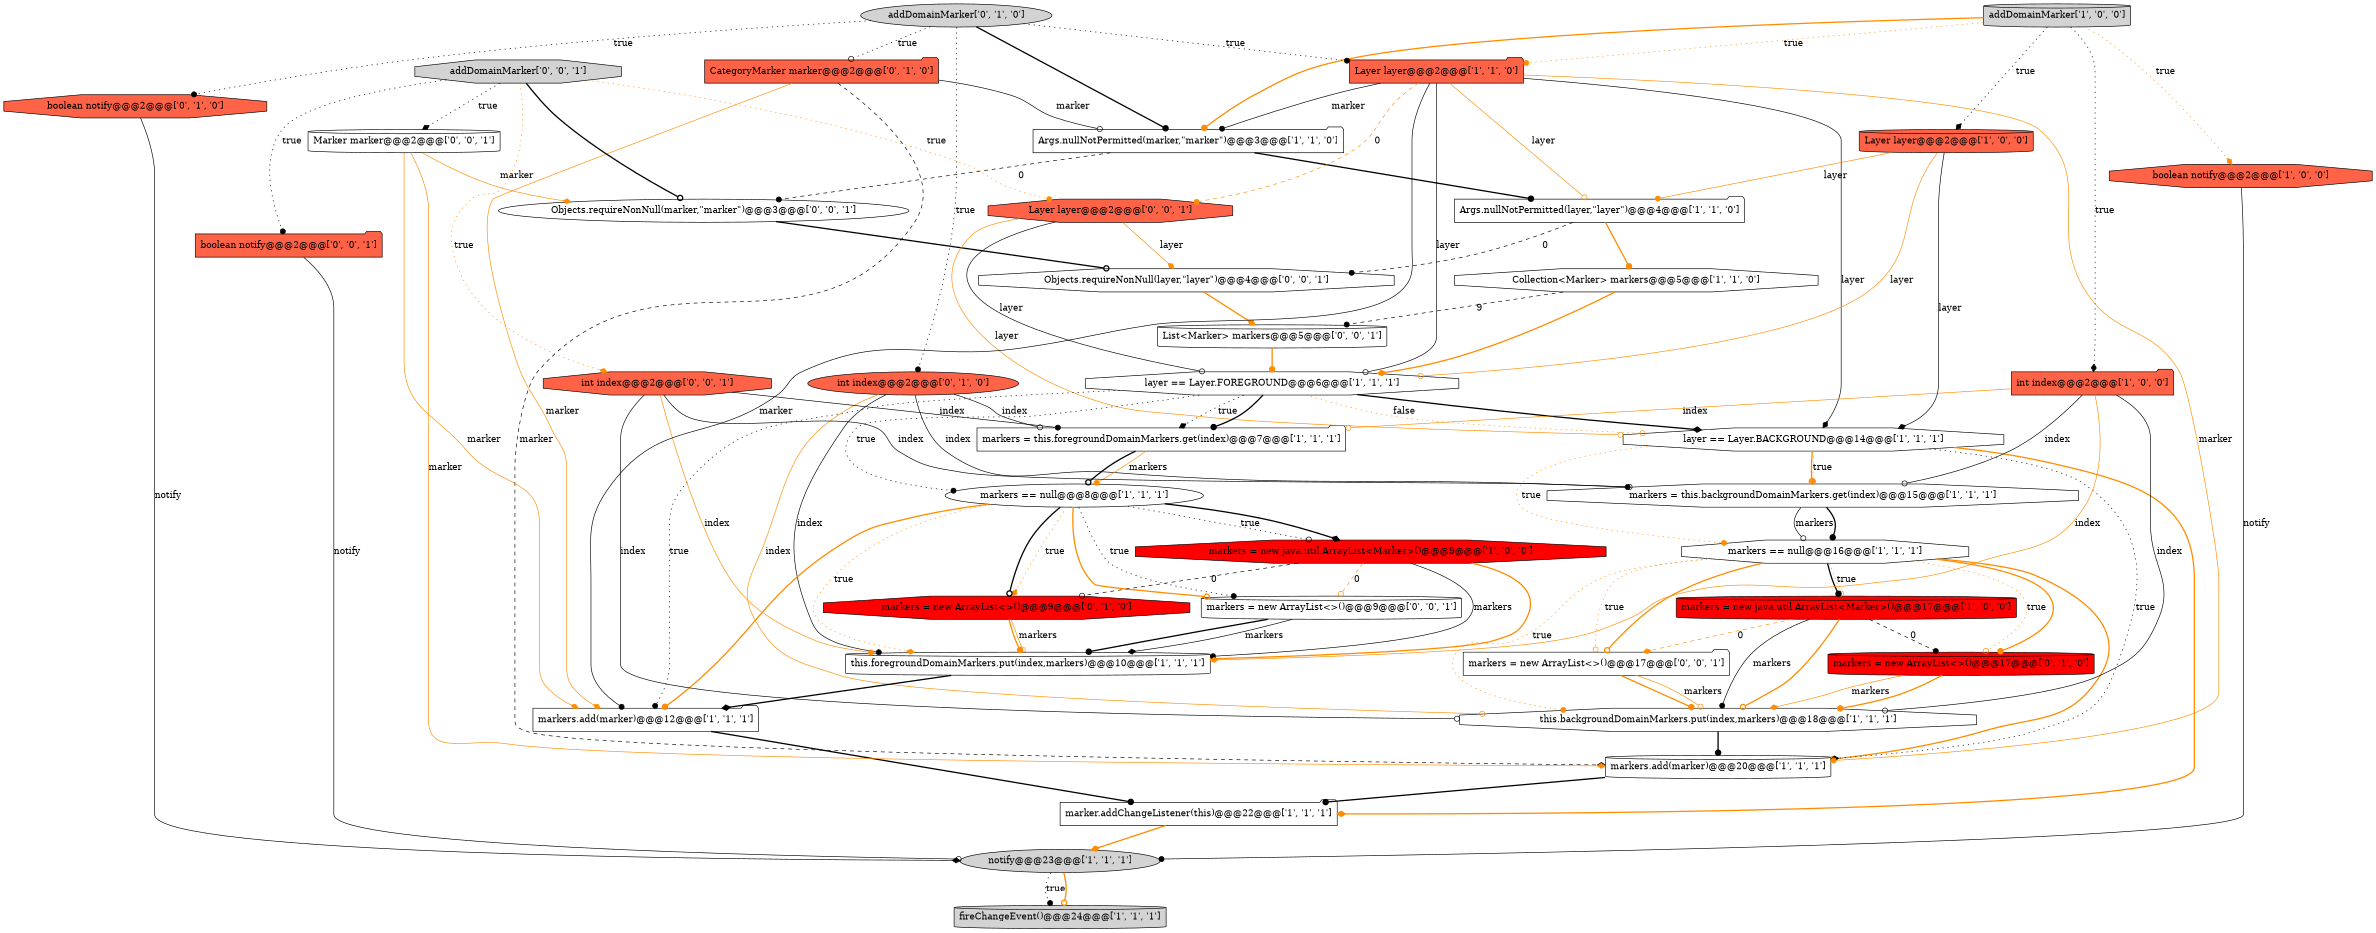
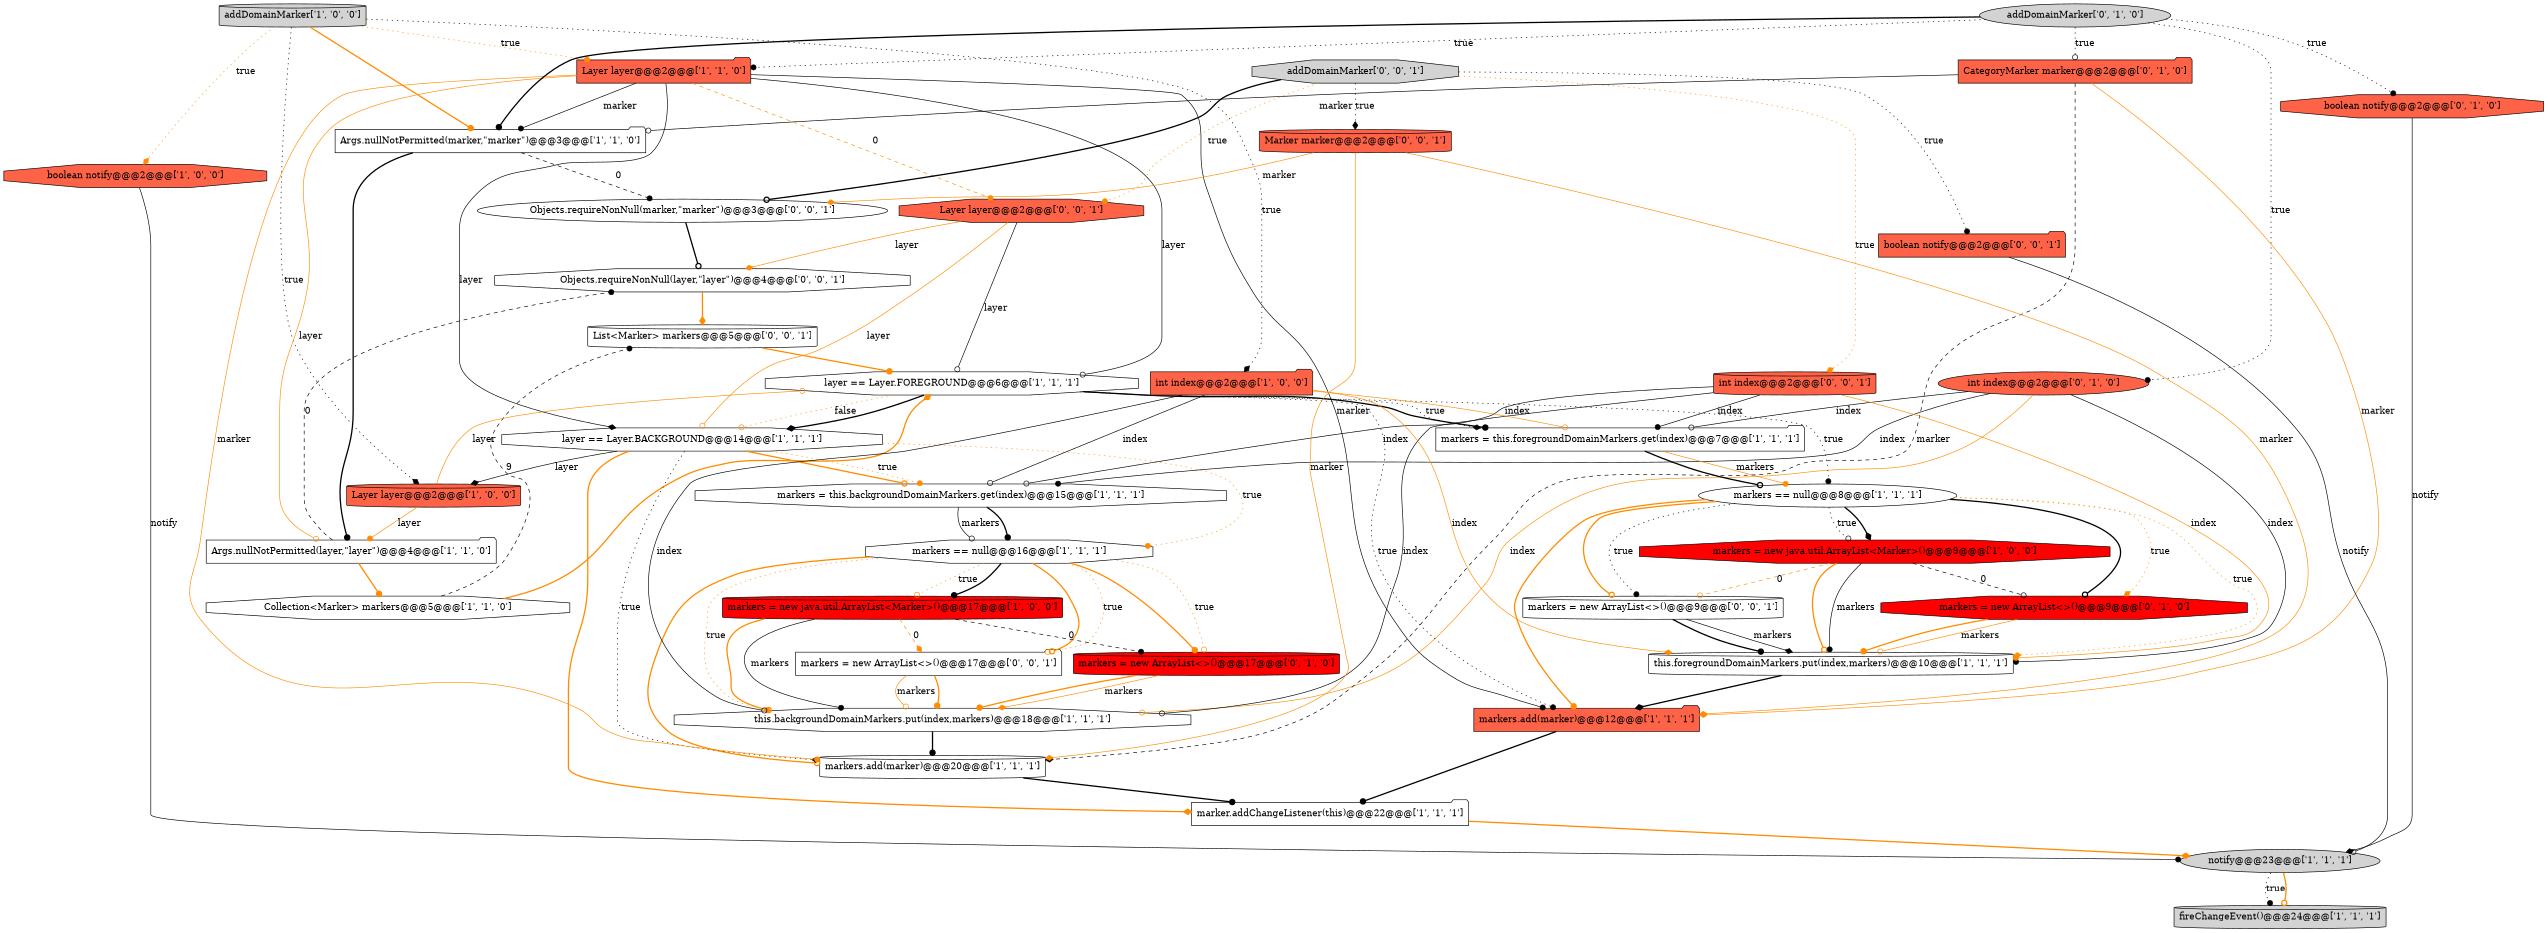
  digraph {
    node [fillcolor=white shape=octagon style=filled]
    edge [arrowhead=dot color=black style=solid]
    n1 [label="markers == null@@@16@@@['1', '1', '1']"]
    n2 [label="markers = new ArrayList<>()@@@17@@@['0', '0', '1']" shape=folder]
    n3 [label="this.backgroundDomainMarkers.put(index,markers)@@@18@@@['1', '1', '1']"]
    n4 [fillcolor=red label="markers = new ArrayList<>()@@@17@@@['0', '1', '0']" shape=cylinder]
    n5 [label="markers.add(marker)@@@20@@@['1', '1', '1']" shape=cylinder]
    n6 [fillcolor=red label="markers = new java.util.ArrayList<Marker>()@@@17@@@['1', '0', '0']" shape=cylinder]
    n7 [label="marker.addChangeListener(this)@@@22@@@['1', '1', '1']" shape=folder]
    n8 [fillcolor=tomato label="int index@@@2@@@['0', '1', '0']" shape=ellipse]
    n9 [label="this.foregroundDomainMarkers.put(index,markers)@@@10@@@['1', '1', '1']" shape=cylinder]
    n10 [label="markers = this.foregroundDomainMarkers.get(index)@@@7@@@['1', '1', '1']" shape=folder]
    n11 [label="markers = this.backgroundDomainMarkers.get(index)@@@15@@@['1', '1', '1']"]
-   n12 [label="markers.add(marker)@@@12@@@['1', '1', '1']" shape=folder]
+   n12 [fillcolor=tomato label="markers.add(marker)@@@12@@@['1', '1', '1']" shape=folder]
    n13 [label="markers == null@@@8@@@['1', '1', '1']" shape=ellipse]
    n14 [fillcolor=red label="markers = new ArrayList<>()@@@9@@@['0', '1', '0']"]
    n15 [label="markers = new ArrayList<>()@@@9@@@['0', '0', '1']" shape=cylinder]
    n16 [fillcolor=red label="markers = new java.util.ArrayList<Marker>()@@@9@@@['1', '0', '0']"]
    n17 [fillcolor=tomato label="CategoryMarker marker@@@2@@@['0', '1', '0']" shape=folder]
    n18 [label="Args.nullNotPermitted(marker,\"marker\")@@@3@@@['1', '1', '0']" shape=folder]
    n19 [label="Args.nullNotPermitted(layer,\"layer\")@@@4@@@['1', '1', '0']" shape=folder]
    n20 [label="Objects.requireNonNull(marker,\"marker\")@@@3@@@['0', '0', '1']" shape=ellipse]
    n21 [fillcolor=tomato label="boolean notify@@@2@@@['0', '0', '1']" shape=folder]
    n22 [fillcolor=lightgray label="notify@@@23@@@['1', '1', '1']" shape=ellipse]
    n23 [fillcolor=lightgray label="fireChangeEvent()@@@24@@@['1', '1', '1']" shape=cylinder]
    n24 [label="Objects.requireNonNull(layer,\"layer\")@@@4@@@['0', '0', '1']"]
    n25 [label="Collection<Marker> markers@@@5@@@['1', '1', '0']"]
    n26 [fillcolor=tomato label="Layer layer@@@2@@@['0', '0', '1']"]
    n27 [label="layer == Layer.BACKGROUND@@@14@@@['1', '1', '1']"]
    n28 [label="layer == Layer.FOREGROUND@@@6@@@['1', '1', '1']"]
    n29 [label="List<Marker> markers@@@5@@@['0', '0', '1']" shape=cylinder]
-   n30 [fillcolor=tomato label="int index@@@2@@@['0', '0', '1']"]
+   n30 [fillcolor=tomato label="int index@@@2@@@['0', '0', '1']" shape=cylinder]
    n31 [fillcolor=lightgray label="addDomainMarker['1', '0', '0']" shape=cylinder]
    n32 [fillcolor=tomato label="Layer layer@@@2@@@['1', '1', '0']" shape=folder]
    n33 [fillcolor=tomato label="boolean notify@@@2@@@['1', '0', '0']"]
    n34 [fillcolor=tomato label="int index@@@2@@@['1', '0', '0']" shape=folder]
    n35 [fillcolor=tomato label="Layer layer@@@2@@@['1', '0', '0']" shape=cylinder]
    n36 [fillcolor=lightgray label="addDomainMarker['0', '1', '0']" shape=ellipse]
    n37 [fillcolor=tomato label="boolean notify@@@2@@@['0', '1', '0']"]
    n38 [fillcolor=lightgray label="addDomainMarker['0', '0', '1']"]
-   n39 [label="Marker marker@@@2@@@['0', '0', '1']" shape=cylinder]
+   n39 [fillcolor=tomato label="Marker marker@@@2@@@['0', '0', '1']" shape=cylinder]
    n1 -> n2 [arrowhead=odot color=darkorange label=true style=dotted]
    n1 -> n2 [arrowhead=odot color=darkorange style=bold]
    n1 -> n3 [color=darkorange label=true style=dotted]
    n1 -> n4 [arrowhead=odot color=darkorange label=true style=dotted]
    n1 -> n4 [color=darkorange style=bold]
    n1 -> n5 [arrowhead=odot color=darkorange style=bold]
    n1 -> n6 [arrowhead=odot color=darkorange label=true style=dotted]
    n1 -> n6 [style=bold]
    n2 -> n3 [color=darkorange style=bold]
    n2 -> n3 [arrowhead=odot color=darkorange label=markers]
    n3 -> n5 [style=bold]
    n4 -> n3 [color=darkorange style=bold]
    n4 -> n3 [arrowhead=diamond color=darkorange label=markers]
    n5 -> n7 [style=bold]
    n6 -> n2 [arrowhead=diamond color=darkorange label=0 style=dashed]
    n6 -> n3 [arrowhead=odot color=darkorange style=bold]
    n6 -> n3 [label=markers]
    n6 -> n4 [label=0 style=dashed]
    n7 -> n22 [arrowhead=diamond color=darkorange style=bold]
    n8 -> n3 [arrowhead=odot color=darkorange label=index]
    n8 -> n9 [label=index]
    n8 -> n10 [arrowhead=odot label=index]
    n8 -> n11 [label=index]
    n9 -> n12 [arrowhead=diamond style=bold]
    n10 -> n13 [arrowhead=odot style=bold]
    n10 -> n13 [color=darkorange label=markers]
    n11 -> n1 [arrowhead=odot label=markers]
    n11 -> n1 [style=bold]
    n12 -> n7 [style=bold]
    n13 -> n9 [arrowhead=diamond color=darkorange label=true style=dotted]
    n13 -> n12 [color=darkorange style=bold]
    n13 -> n14 [arrowhead=diamond color=darkorange label=true style=dotted]
    n13 -> n14 [arrowhead=odot style=bold]
    n13 -> n15 [arrowhead=odot color=darkorange style=bold]
    n13 -> n15 [label=true style=dotted]
    n13 -> n16 [arrowhead=odot label=true style=dotted]
    n13 -> n16 [arrowhead=diamond style=bold]
    n14 -> n9 [arrowhead=odot color=darkorange label=markers]
    n14 -> n9 [color=darkorange style=bold]
    n15 -> n9 [arrowhead=diamond label=markers]
    n15 -> n9 [style=bold]
    n16 -> n9 [arrowhead=odot color=darkorange style=bold]
    n16 -> n9 [label=markers]
    n16 -> n14 [arrowhead=odot label=0 style=dashed]
    n16 -> n15 [arrowhead=odot color=darkorange label=0 style=dashed]
    n17 -> n5 [arrowhead=diamond label=marker style=dashed]
    n17 -> n12 [arrowhead=diamond color=darkorange label=marker]
    n17 -> n18 [arrowhead=odot label=marker]
    n18 -> n19 [style=bold]
    n18 -> n20 [label=0 style=dashed]
    n19 -> n24 [label=0 style=dashed]
    n19 -> n25 [color=darkorange style=bold]
    n20 -> n24 [arrowhead=odot style=bold]
    n21 -> n22 [arrowhead=odot label=notify]
    n22 -> n23 [label=true style=dotted]
    n22 -> n23 [arrowhead=odot color=darkorange style=bold]
    n24 -> n29 [arrowhead=diamond color=darkorange style=bold]
    n25 -> n28 [arrowhead=diamond color=darkorange style=bold]
    n25 -> n29 [label=9 style=dashed]
    n26 -> n24 [arrowhead=diamond color=darkorange label=layer]
    n26 -> n27 [arrowhead=odot color=darkorange label=layer]
    n26 -> n28 [arrowhead=odot label=layer]
    n27 -> n1 [color=darkorange label=true style=dotted]
    n27 -> n5 [arrowhead=diamond label=true style=dotted]
    n27 -> n7 [arrowhead=diamond color=darkorange style=bold]
    n27 -> n11 [arrowhead=odot color=darkorange style=bold]
    n27 -> n11 [color=darkorange label=true style=dotted]
    n28 -> n10 [arrowhead=diamond label=true style=dotted]
    n28 -> n10 [style=bold]
    n28 -> n12 [label=true style=dotted]
    n28 -> n13 [label=true style=dotted]
    n28 -> n27 [arrowhead=odot color=darkorange label=false style=dotted]
    n28 -> n27 [arrowhead=diamond style=bold]
    n29 -> n28 [color=darkorange style=bold]
    n30 -> n3 [arrowhead=odot label=index]
    n30 -> n9 [color=darkorange label=index]
    n30 -> n10 [label=index]
    n30 -> n11 [arrowhead=odot label=index]
    n31 -> n18 [color=darkorange style=bold]
    n31 -> n32 [color=darkorange label=true style=dotted]
    n31 -> n33 [arrowhead=diamond color=darkorange label=true style=dotted]
    n31 -> n34 [arrowhead=diamond label=true style=dotted]
    n31 -> n35 [arrowhead=diamond label=true style=dotted]
    n32 -> n5 [color=darkorange label=marker]
    n32 -> n12 [label=marker]
    n32 -> n18 [label=marker]
    n32 -> n19 [arrowhead=odot color=darkorange label=layer]
    n32 -> n26 [color=darkorange label=0 style=dashed]
    n32 -> n27 [arrowhead=diamond label=layer]
    n32 -> n28 [arrowhead=odot label=layer]
    n33 -> n22 [label=notify]
    n34 -> n3 [arrowhead=odot label=index]
    n34 -> n9 [arrowhead=diamond color=darkorange label=index]
    n34 -> n10 [arrowhead=odot color=darkorange label=index]
    n34 -> n11 [arrowhead=odot label=index]
    n35 -> n19 [color=darkorange label=layer]
-   n35 -> n27 [arrowhead=diamond label=layer]
+   n27 -> n35 [arrowhead=diamond label=layer]
    n35 -> n28 [arrowhead=odot color=darkorange label=layer]
    n36 -> n8 [label=true style=dotted]
    n36 -> n17 [arrowhead=odot label=true style=dotted]
    n36 -> n18 [style=bold]
    n36 -> n32 [label=true style=dotted]
    n36 -> n37 [label=true style=dotted]
    n37 -> n22 [arrowhead=diamond label=notify]
    n38 -> n20 [arrowhead=odot style=bold]
    n38 -> n21 [label=true style=dotted]
    n38 -> n26 [color=darkorange label=true style=dotted]
    n38 -> n30 [arrowhead=diamond color=darkorange label=true style=dotted]
    n38 -> n39 [arrowhead=diamond label=true style=dotted]
    n39 -> n5 [arrowhead=diamond color=darkorange label=marker]
    n39 -> n12 [arrowhead=diamond color=darkorange label=marker]
    n39 -> n20 [arrowhead=diamond color=darkorange label=marker]
  }
